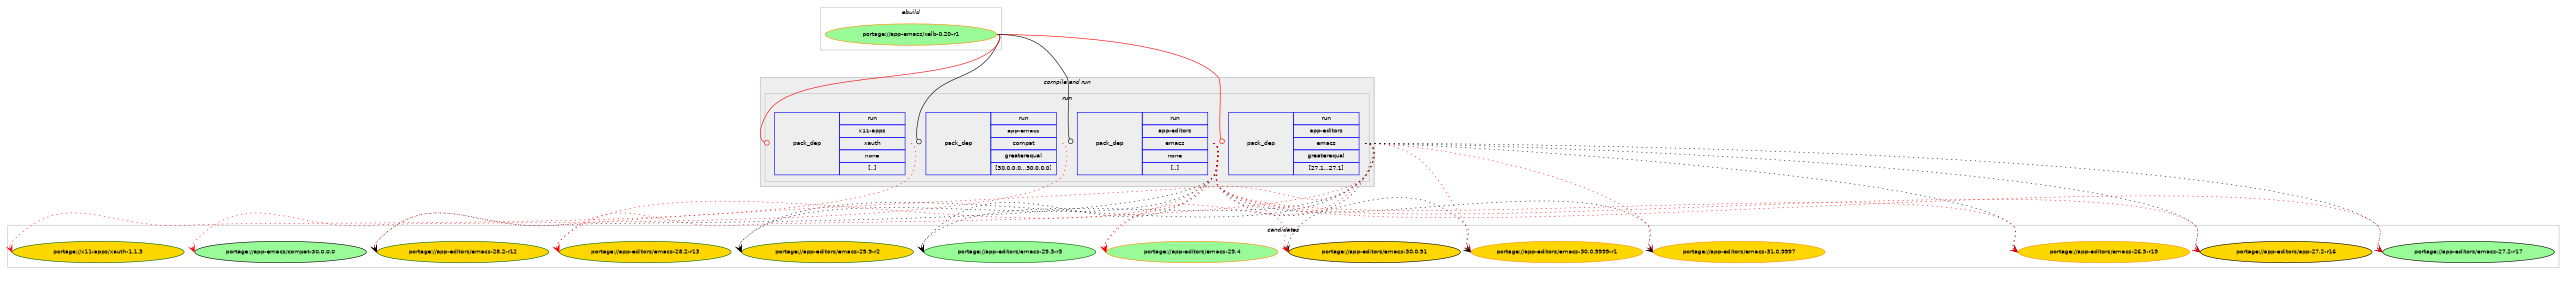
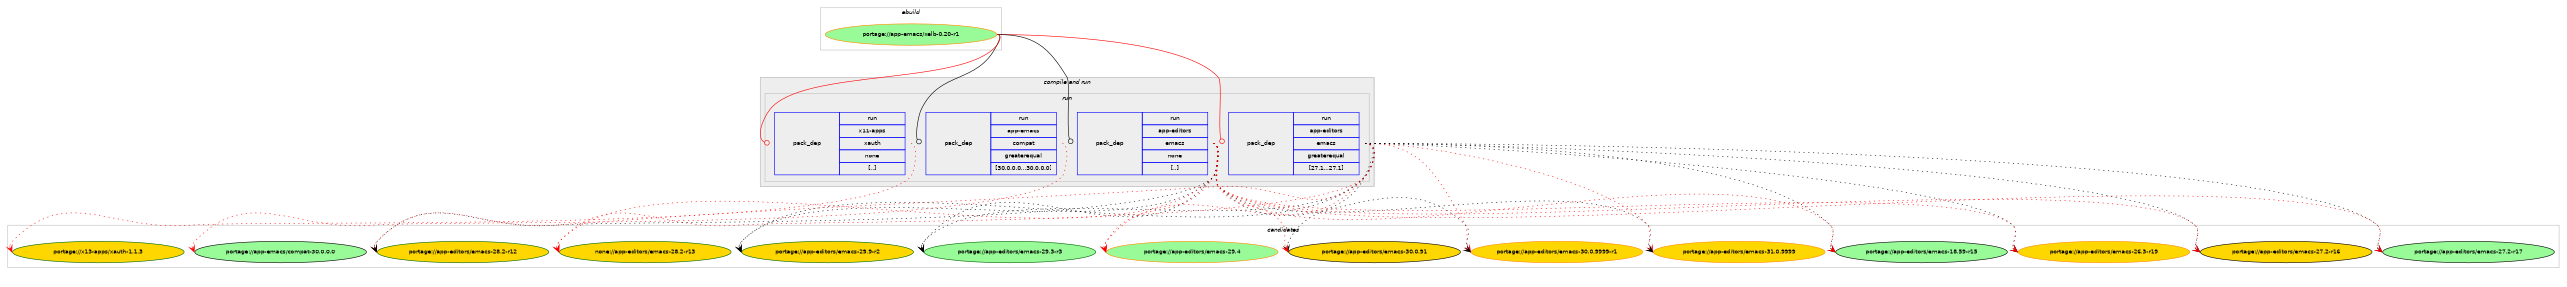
  digraph {
    compound=true
    concentrate=true
    fontname=Helvetica
    fontsize=10
    newrank=true
    rankdir=TB
    ranksep=1.5
    node [color=darkorange fillcolor=gold fontname=Helvetica fontsize=10 style=filled]
    edge [arrowhead=vee color=red headport=w style=dotted tailport=e weight=100]
    n1 [fillcolor=palegreen label="portage://app-emacs/xelb-0.20-r1" width=4]
    n2 [color=blue label=<<TABLE BORDER="0" CELLBORDER="1" CELLSPACING="0" CELLPADDING="4" WIDTH="220"><TR><TD ROWSPAN="6" CELLPADDING="30">pack_dep</TD></TR><TR><TD WIDTH="110">run</TD></TR><TR><TD>app-editors</TD></TR><TR><TD>emacs</TD></TR><TR><TD>greaterequal</TD></TR><TR><TD>[27.1,,,27.1]</TD></TR></TABLE>> shape=none fillcolor="" style=""]
    n3 [color=blue label=<<TABLE BORDER="0" CELLBORDER="1" CELLSPACING="0" CELLPADDING="4" WIDTH="220"><TR><TD ROWSPAN="6" CELLPADDING="30">pack_dep</TD></TR><TR><TD WIDTH="110">run</TD></TR><TR><TD>app-editors</TD></TR><TR><TD>emacs</TD></TR><TR><TD>none</TD></TR><TR><TD>[,,]</TD></TR></TABLE>> shape=none fillcolor="" style=""]
    n4 [color=blue label=<<TABLE BORDER="0" CELLBORDER="1" CELLSPACING="0" CELLPADDING="4" WIDTH="220"><TR><TD ROWSPAN="6" CELLPADDING="30">pack_dep</TD></TR><TR><TD WIDTH="110">run</TD></TR><TR><TD>app-emacs</TD></TR><TR><TD>compat</TD></TR><TR><TD>greaterequal</TD></TR><TR><TD>[30.0.0.0,,,30.0.0.0]</TD></TR></TABLE>> shape=none fillcolor="" style=""]
    n5 [color=blue label=<<TABLE BORDER="0" CELLBORDER="1" CELLSPACING="0" CELLPADDING="4" WIDTH="220"><TR><TD ROWSPAN="6" CELLPADDING="30">pack_dep</TD></TR><TR><TD WIDTH="110">run</TD></TR><TR><TD>x11-apps</TD></TR><TR><TD>xauth</TD></TR><TR><TD>none</TD></TR><TR><TD>[,,]</TD></TR></TABLE>> shape=none fillcolor="" style=""]
-   n6 [label="portage://app-editors/emacs-31.0.9997" width=4]
+   n6 [label="portage://app-editors/emacs-31.0.9999" width=4]
    n7 [label="portage://app-editors/emacs-30.0.9999-r1" width=4]
    n8 [color=black label="portage://app-editors/emacs-30.0.91" width=4]
    n9 [fillcolor=palegreen label="portage://app-editors/emacs-29.4" width=4]
    n10 [color=darkgreen fillcolor=palegreen label="portage://app-editors/emacs-29.3-r3" width=4]
    n11 [color=darkgreen label="portage://app-editors/emacs-29.9-r2" width=4]
-   n12 [color=darkgreen label="portage://app-editors/emacs-28.2-r13" width=4]
+   n12 [color=darkgreen label="none://app-editors/emacs-28.2-r13" width=4]
    n13 [color=darkgreen label="portage://app-editors/emacs-28.2-r12" width=4]
    n14 [color=black fillcolor=palegreen label="portage://app-editors/emacs-27.2-r17" width=4]
-   n15 [color=black label="portage://app-editors/app-27.2-r16" width=4]
+   n15 [color=black label="portage://app-editors/emacs-27.2-r16" width=4]
    n16 [label="portage://app-editors/emacs-26.3-r19" width=4]
+   n17 [color=black fillcolor=palegreen label="portage://app-editors/emacs-18.59-r15" width=4]
    n18 [color=black fillcolor=palegreen label="portage://app-emacs/compat-30.0.0.0" width=4]
-   n19 [color=darkgreen label="portage://x11-apps/xauth-1.1.3" width=4]
+   n19 [color=darkgreen label="portage://x13-apps/xauth-1.1.3" width=4]
    subgraph cluster_1 {
      color=gray
      label=<<i>ebuild</i>>
      n1
    }
    subgraph cluster_2 {
      color=gray
      label=<<i>dependencies</i>>
      subgraph cluster_3 {
        color=gray
        fillcolor="#eeeeee"
        label=<<i>compile</i>>
        style=filled
      }
      subgraph cluster_4 {
        color=gray
        fillcolor="#eeeeee"
        label=<<i>compile and run</i>>
        style=filled
      }
      subgraph cluster_5 {
        color=gray
        fillcolor="#eeeeee"
        label=<<i>run</i>>
        style=filled
        subgraph sub_6 {
          color=gray
          fillcolor="#eeeeee"
          label=<<i>run</i>>
          style=filled
          n2
        }
        subgraph sub_7 {
          color=gray
          fillcolor="#eeeeee"
          label=<<i>run</i>>
          style=filled
          n3
        }
        subgraph sub_8 {
          color=gray
          fillcolor="#eeeeee"
          label=<<i>run</i>>
          style=filled
          n4
        }
        subgraph sub_9 {
          color=gray
          fillcolor="#eeeeee"
          label=<<i>run</i>>
          style=filled
          n5
        }
      }
    }
    subgraph cluster_10 {
      color=gray
      label=<<i>candidates</i>>
      rank=same
      subgraph sub_11 {
        color=black
        label=<<i>candidates</i>>
        nodesep=1
        rank=same
        n6
        n7
        n8
        n9
        n10
        n11
        n12
        n13
        n14
        n15
        n16
+       n17
      }
      subgraph sub_12 {
        color=black
        label=<<i>candidates</i>>
        nodesep=1
        rank=same
        n6
        n7
        n8
        n9
        n10
        n11
        n12
        n13
        n14
        n15
        n16
+       n17
      }
      subgraph sub_13 {
        color=black
        label=<<i>candidates</i>>
        nodesep=1
        rank=same
        n18
      }
      subgraph sub_14 {
        color=black
        label=<<i>candidates</i>>
        nodesep=1
        rank=same
        n19
      }
    }
    n1 -> n2 [arrowhead=odot style=solid weight=20]
    n1 -> n3 [arrowhead=odot color=black style=solid weight=20]
    n1 -> n4 [arrowhead=odot color=black style=solid weight=20]
    n1 -> n5 [arrowhead=odot style=solid weight=20]
    n2 -> n6
    n2 -> n7
    n2 -> n8 [color=black]
    n2 -> n9
    n2 -> n10 [color=black]
    n2 -> n11 [color=black]
    n2 -> n12
    n2 -> n13
    n2 -> n14 [color=black]
    n2 -> n15 [color=black]
    n2 -> n16 [color=black]
+   n2 -> n17 [color=black]
    n3 -> n6 [color=black]
    n3 -> n7 [color=black]
    n3 -> n8
    n3 -> n9
    n3 -> n10 [color=black]
    n3 -> n11 [color=black]
    n3 -> n12
    n3 -> n13 [color=black]
    n3 -> n14
    n3 -> n15
    n3 -> n16
+   n3 -> n17
    n4 -> n18
    n5 -> n19
  }
